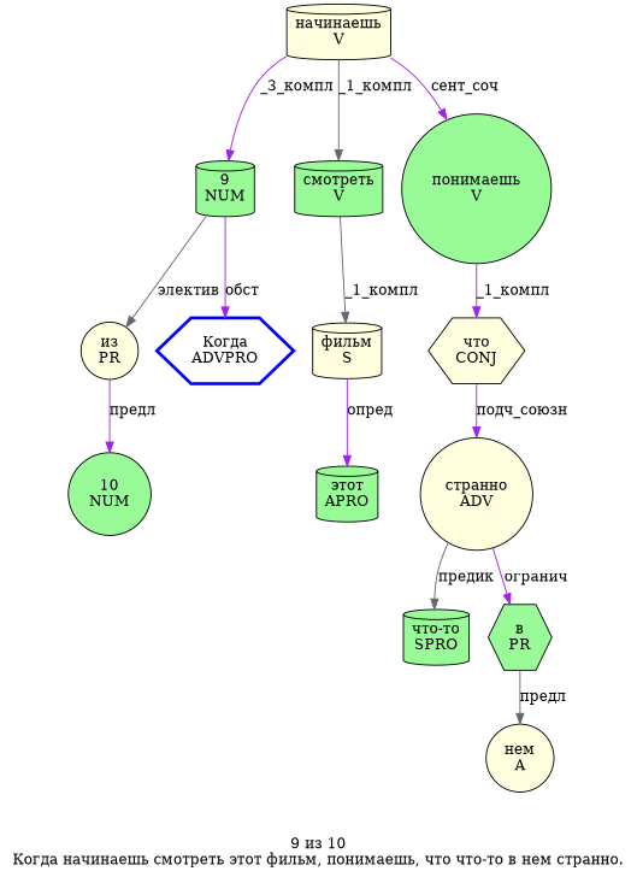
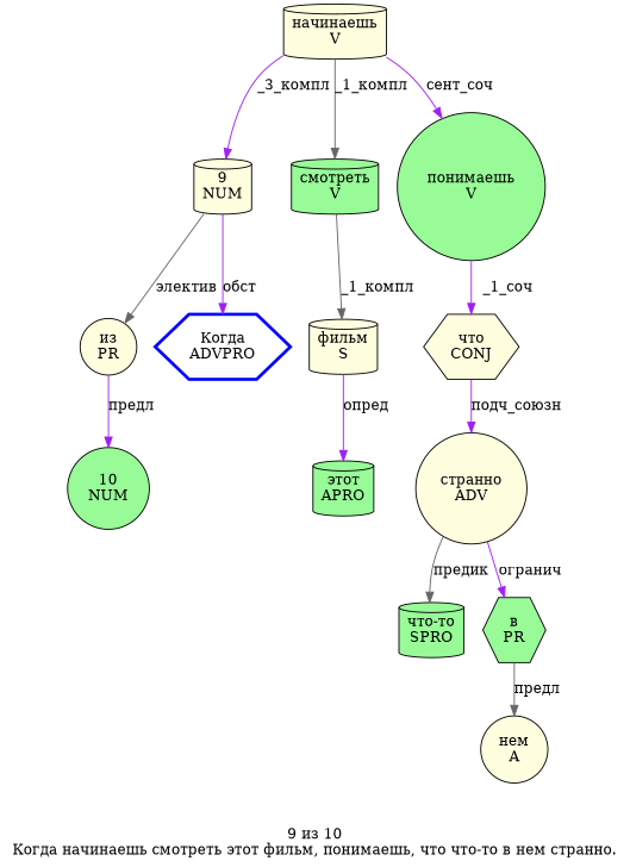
  digraph {
    label="9 из 10\nКогда начинаешь смотреть этот фильм, понимаешь, что что-то в нем странно."
    node [fillcolor=lightyellow penwidth=1 shape=cylinder style=filled]
    edge [color=purple]
-   n1 [fillcolor=palegreen label="9\nNUM"]
+   n1 [label="9\nNUM"]
    n2 [label="из\nPR" shape=circle]
    n3 [color=blue fillcolor=white label="Когда\nADVPRO" penwidth=3 shape=hexagon]
    n4 [fillcolor=palegreen label="10\nNUM" shape=circle]
    n5 [label="начинаешь\nV"]
    n6 [fillcolor=palegreen label="смотреть\nV"]
    n7 [fillcolor=palegreen label="понимаешь\nV" shape=circle]
    n8 [label="фильм\nS"]
    n9 [label="что\nCONJ" shape=hexagon]
    n10 [fillcolor=palegreen label="этот\nAPRO"]
    n11 [label="странно\nADV" shape=circle]
    n12 [fillcolor=palegreen label="что-то\nSPRO"]
    n13 [fillcolor=palegreen label="в\nPR" shape=hexagon]
    n14 [label="нем\nA" shape=circle]
    n1 -> n2 [color=gray40 label="электив"]
    n1 -> n3 [label="обст"]
    n2 -> n4 [label="предл"]
    n5 -> n1 [label="_3_компл"]
    n5 -> n6 [color=gray40 label="_1_компл"]
    n5 -> n7 [label="сент_соч"]
    n6 -> n8 [color=gray40 label="_1_компл"]
-   n7 -> n9 [label="_1_компл"]
+   n7 -> n9 [label="_1_соч"]
    n8 -> n10 [label="опред"]
    n9 -> n11 [label="подч_союзн"]
    n11 -> n12 [color=gray40 label="предик"]
    n11 -> n13 [label="огранич"]
    n13 -> n14 [color=gray40 label="предл"]
  }
